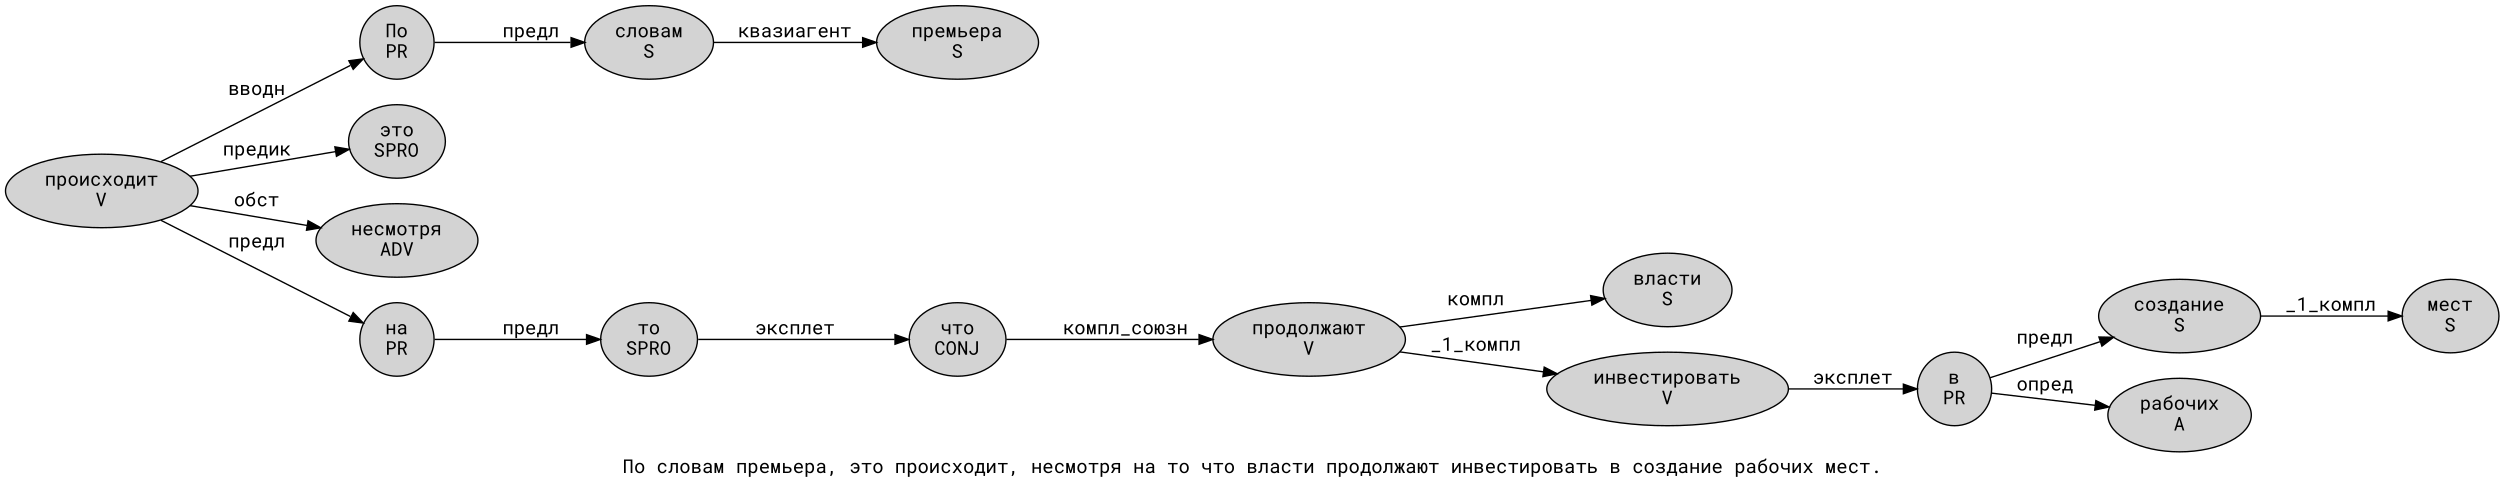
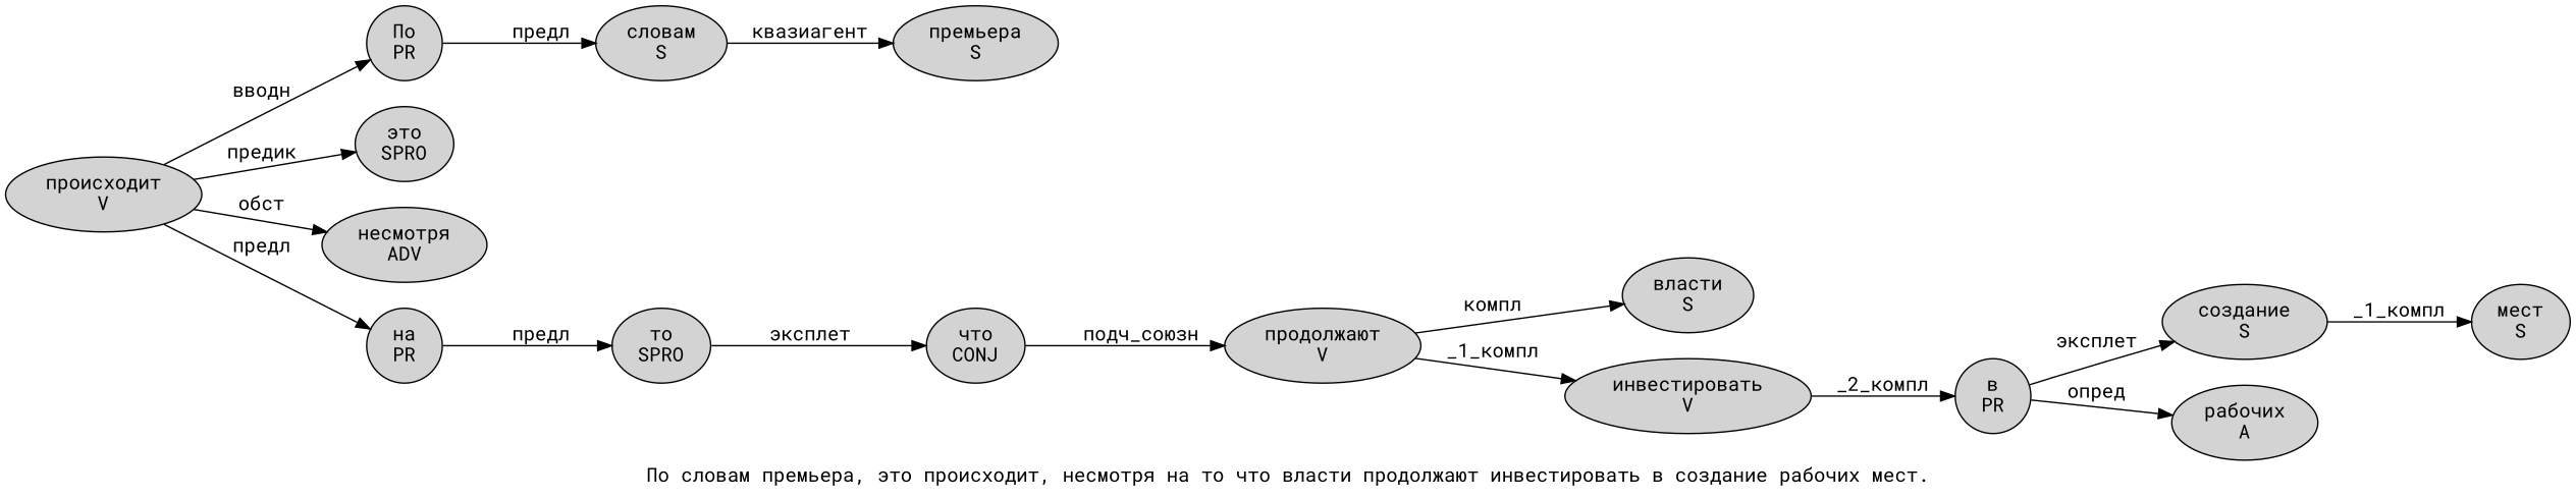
  digraph {
    fontname="Roboto Mono"
    label="По словам премьера, это происходит, несмотря на то что власти продолжают инвестировать в создание рабочих мест."
    rankdir=LR
    node [fillcolor=lightgray fontname="Roboto Mono" penwidth=1 shape=ellipse style=filled]
    edge [fontname="Roboto Mono"]
    n1 [label="По\nPR"]
    n2 [label="словам\nS"]
    n3 [label="премьера\nS"]
    n4 [label="это\nSPRO"]
    n5 [label="происходит\nV"]
    n6 [label="несмотря\nADV"]
    n7 [label="на\nPR"]
    n8 [label="то\nSPRO"]
    n9 [label="что\nCONJ"]
    n10 [label="продолжают\nV"]
    n11 [label="власти\nS"]
    n12 [label="инвестировать\nV"]
    n13 [label="в\nPR"]
    n14 [label="создание\nS"]
    n15 [label="рабочих\nA"]
    n16 [label="мест\nS"]
    n1 -> n2 [label="предл"]
    n2 -> n3 [label="квазиагент"]
    n5 -> n1 [label="вводн"]
    n5 -> n4 [label="предик"]
    n5 -> n6 [label="обст"]
    n5 -> n7 [label="предл"]
    n7 -> n8 [label="предл"]
    n8 -> n9 [label="эксплет"]
-   n9 -> n10 [label="компл_союзн"]
+   n9 -> n10 [label="подч_союзн"]
    n10 -> n11 [label="компл"]
    n10 -> n12 [label="_1_компл"]
-   n12 -> n13 [label="эксплет"]
-   n13 -> n14 [label="предл"]
+   n12 -> n13 [label="_2_компл"]
+   n13 -> n14 [label="эксплет"]
    n13 -> n15 [label="опред"]
    n14 -> n16 [label="_1_компл"]
  }
